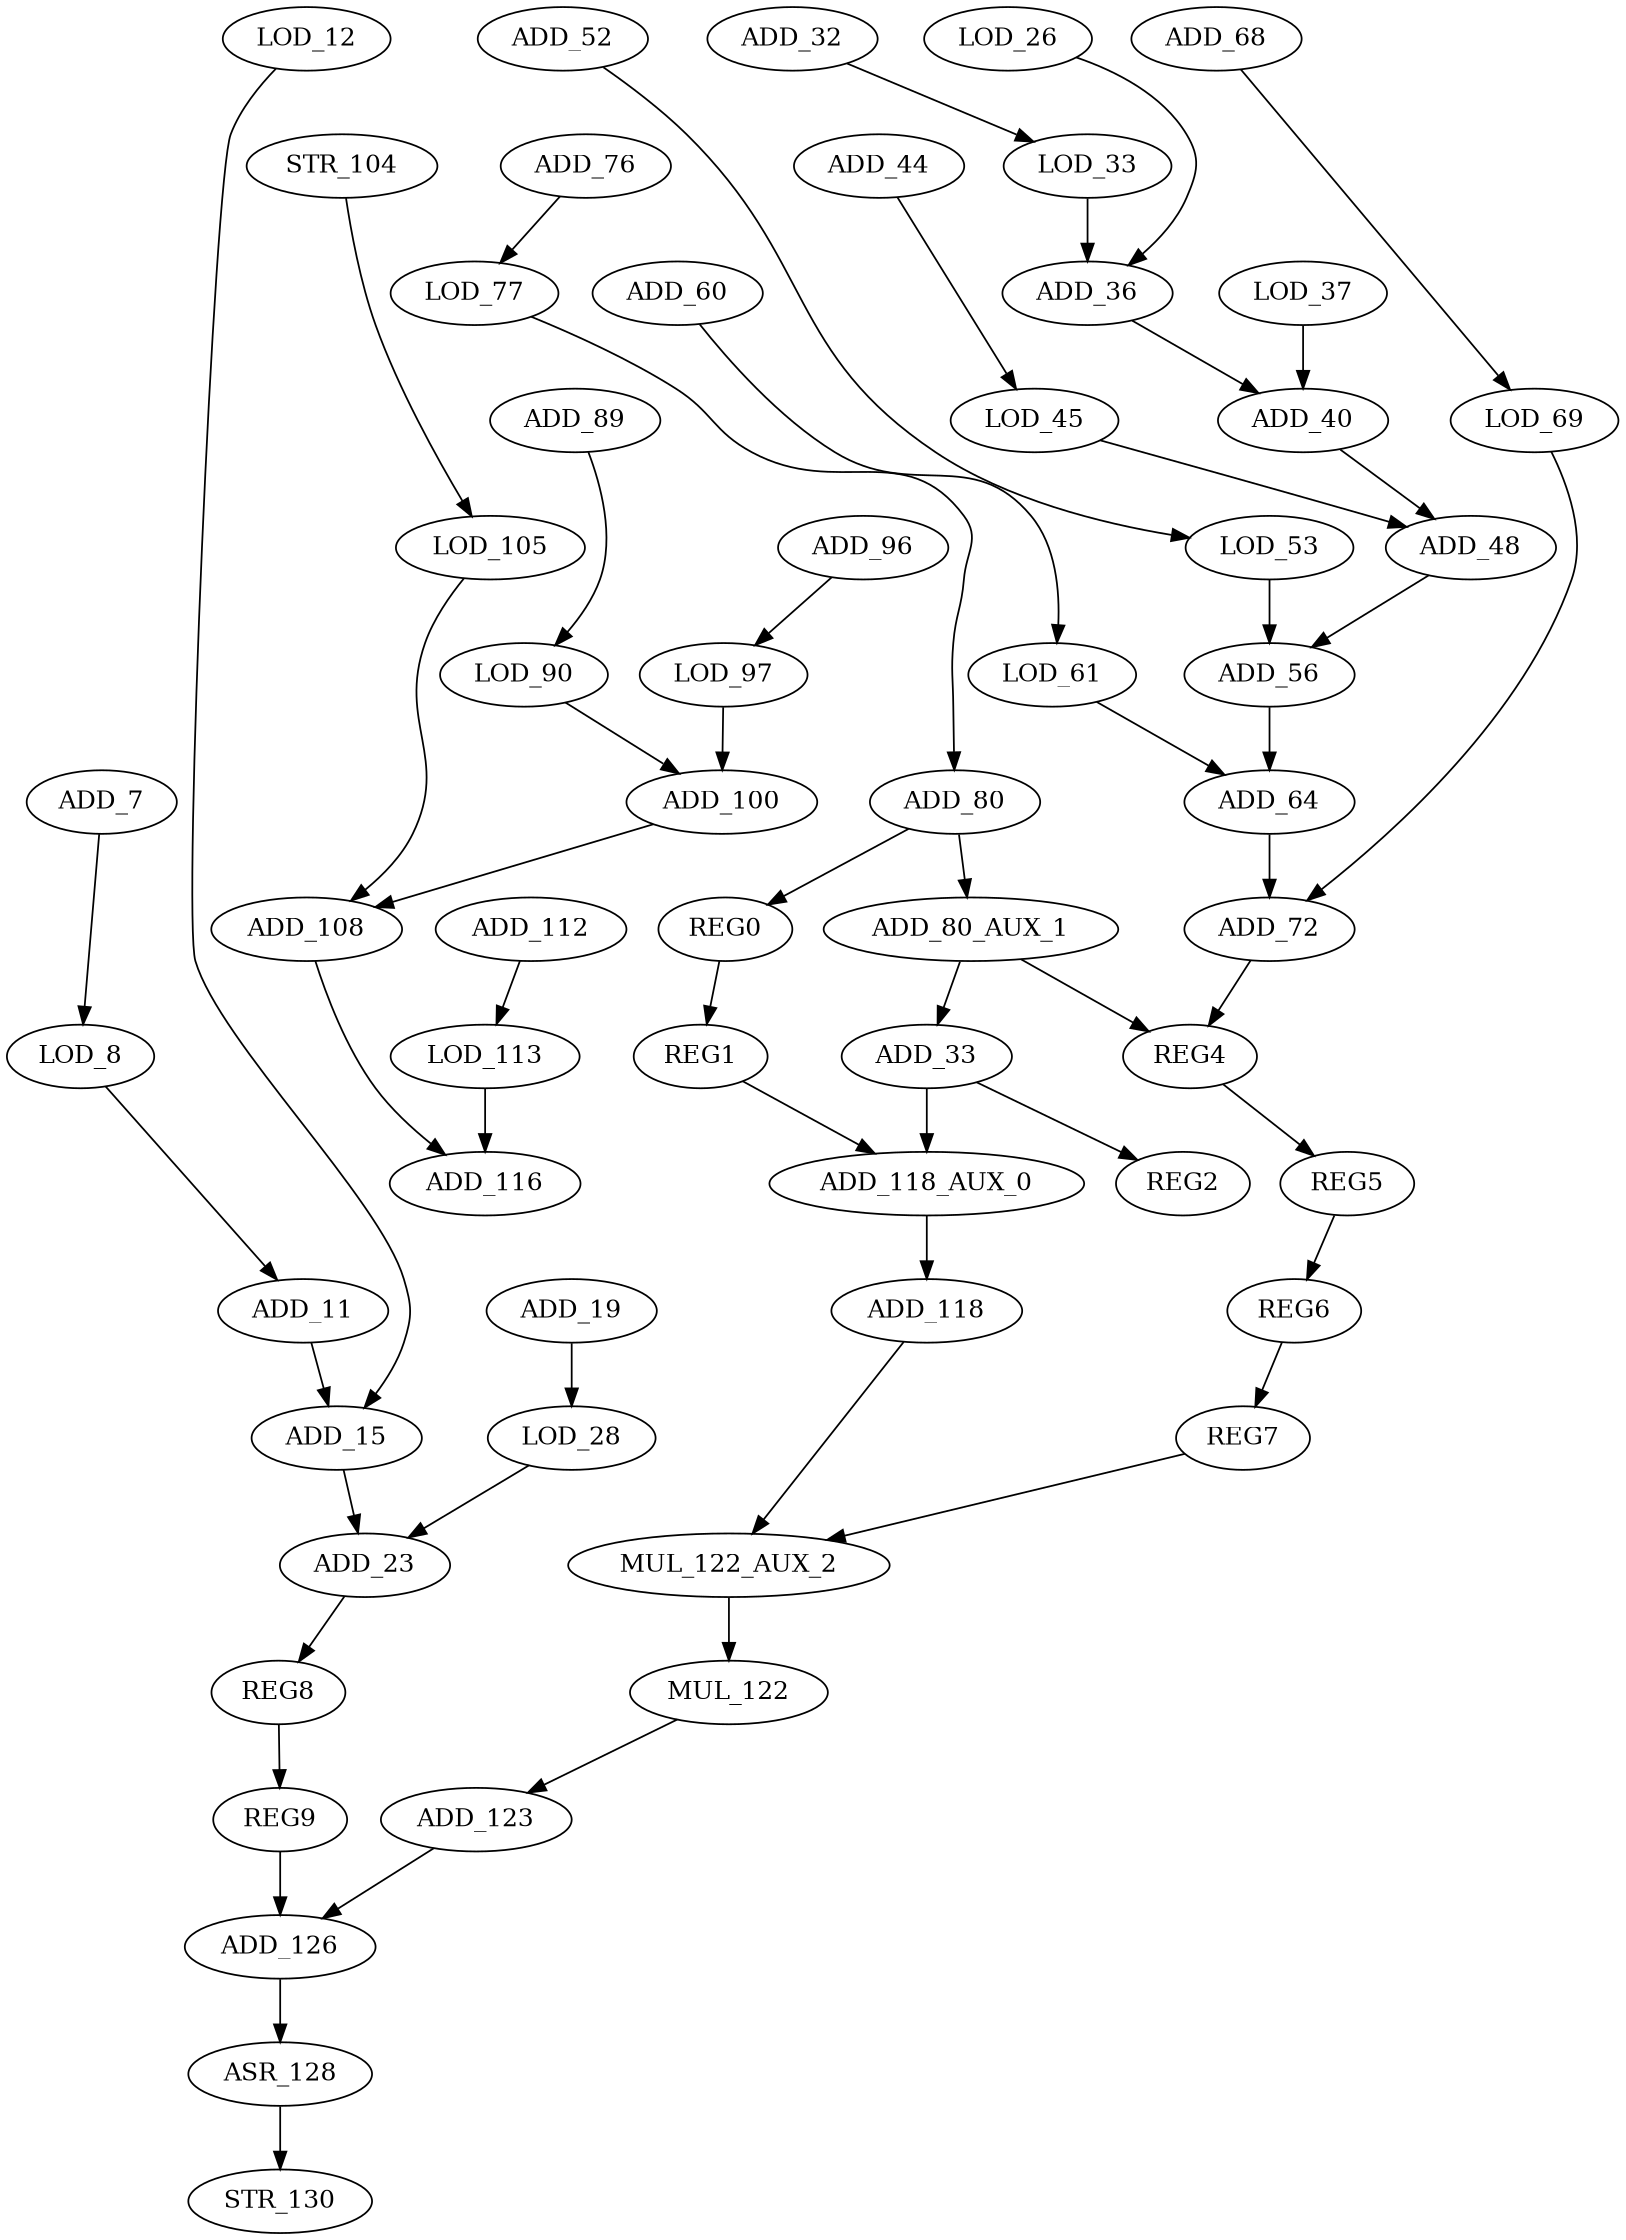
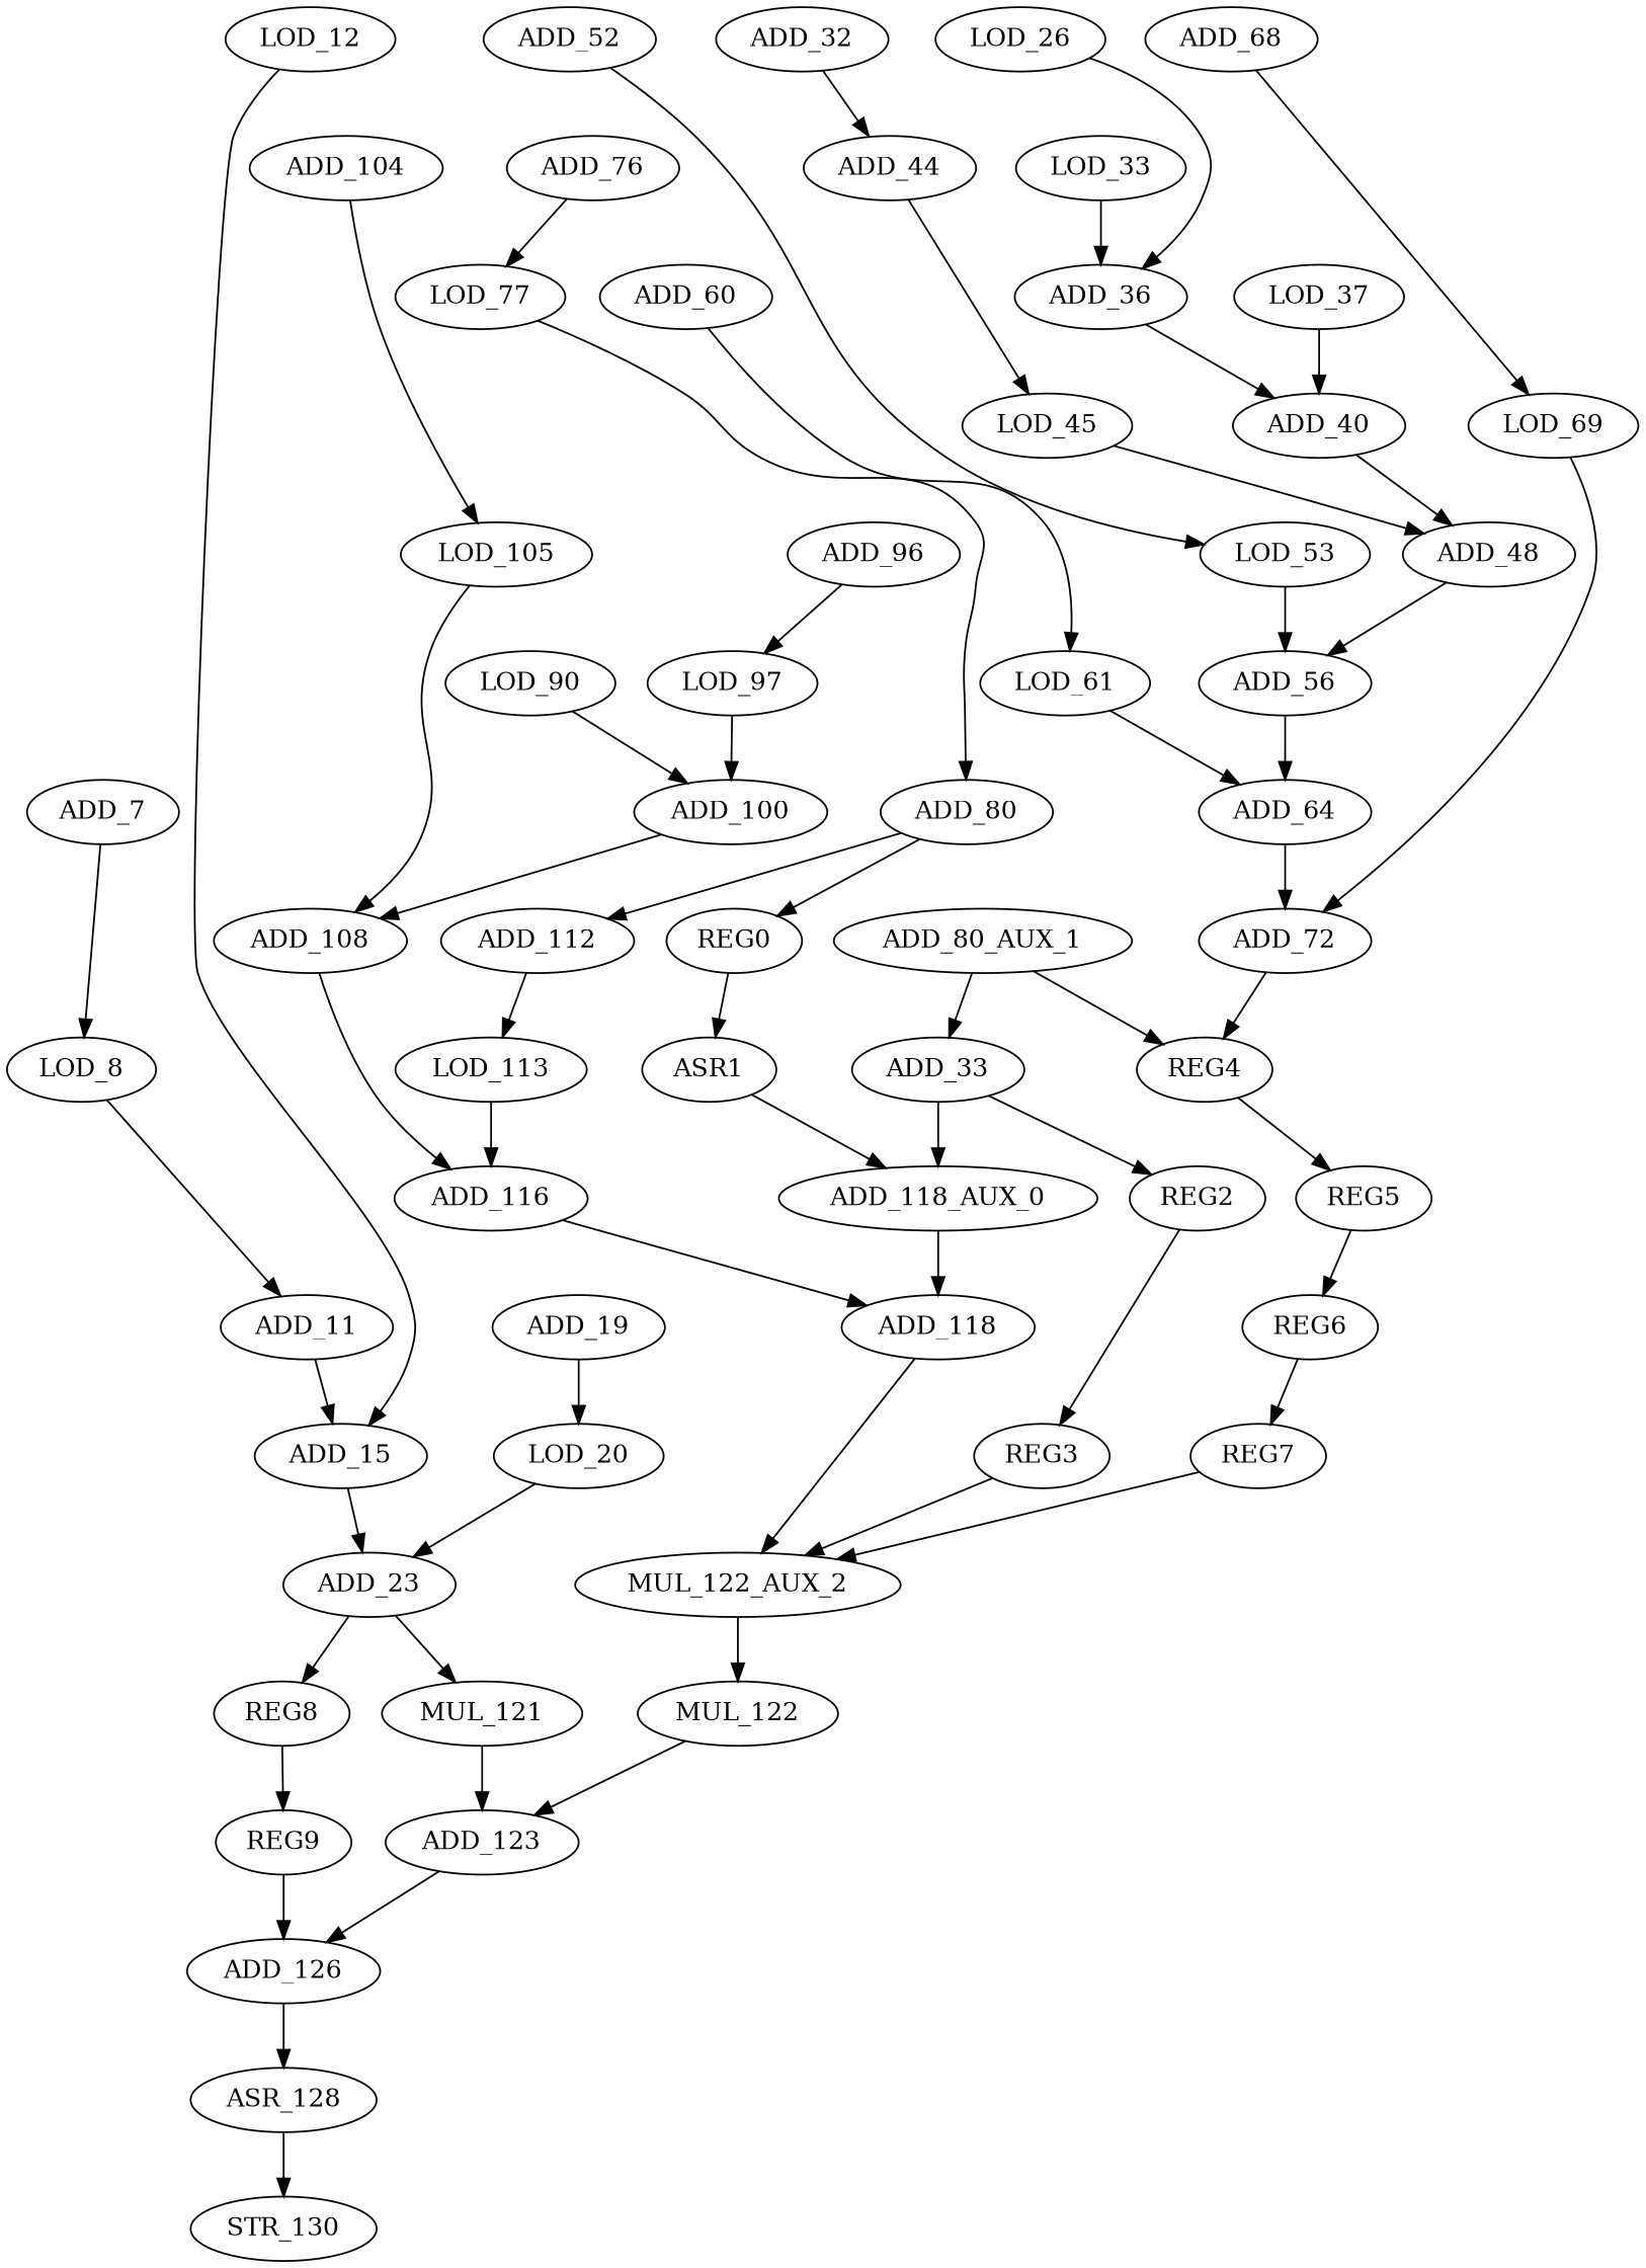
  digraph {
    edge [weight=0]
    LOD_33
    ADD_36
    ADD_40
    ADD_48
    LOD_12
    ADD_15
    ADD_23
+   MUL_121
    REG8
    LOD_37
    ADD_56
    ADD_68
    LOD_69
    ADD_72
    REG4
    ADD_123
    ADD_126
    ASR_128
    LOD_90
    ADD_100
    ADD_108
    ADD_116
    REG9
    ADD_118
    MUL_122_AUX_2
    MUL_122
    LOD_61
    ADD_64
    n29 [label=ADD_33]
    ADD_118_AUX_0
    REG2
+   REG3
    ADD_19
-   LOD_20 [label=LOD_28]
+   LOD_20
    ADD_80
    ADD_80_AUX_1
    REG0
-   REG1
-   ADD_89
-   ADD_104 [label=STR_104]
+   REG1 [label=ASR1]
+   ADD_104
    LOD_105
    STR_130
    REG5
    REG6
    ADD_60
    ADD_11
    ADD_7
    LOD_8
    LOD_26
    ADD_96
    LOD_97
    LOD_53
    LOD_45
    ADD_44
    ADD_52
    LOD_113
    ADD_32
    LOD_77
    ADD_112
    ADD_76
    REG7
    LOD_33 -> ADD_36 [weight=1]
    ADD_36 -> ADD_40
    ADD_40 -> ADD_48
    ADD_48 -> ADD_56
    LOD_12 -> ADD_15
    ADD_15 -> ADD_23 [weight=1]
+   ADD_23 -> MUL_121
    ADD_23 -> REG8
+   MUL_121 -> ADD_123 [weight=1]
    REG8 -> REG9
    LOD_37 -> ADD_40 [weight=1]
    ADD_56 -> ADD_64 [weight=1]
    ADD_68 -> LOD_69
    LOD_69 -> ADD_72
    ADD_72 -> REG4
    REG4 -> REG5
    ADD_123 -> ADD_126
    ADD_126 -> ASR_128
    ASR_128 -> STR_130
    LOD_90 -> ADD_100
    ADD_100 -> ADD_108
    ADD_108 -> ADD_116
+   ADD_116 -> ADD_118
    REG9 -> ADD_126 [weight=1]
    ADD_118 -> MUL_122_AUX_2
    MUL_122_AUX_2 -> MUL_122 [weight=2]
    MUL_122 -> ADD_123
    LOD_61 -> ADD_64
    ADD_64 -> ADD_72 [weight=2]
    n29 -> ADD_118_AUX_0 [weight=3]
    n29 -> REG2
    ADD_118_AUX_0 -> ADD_118 [weight=1]
+   REG2 -> REG3
+   REG3 -> MUL_122_AUX_2
    ADD_19 -> LOD_20 [weight=2]
    LOD_20 -> ADD_23 [weight=1]
-   ADD_80 -> ADD_80_AUX_1 [weight=1]
+   ADD_80 -> ADD_112 [weight=1]
    ADD_80 -> REG0
    ADD_80_AUX_1 -> REG4
    ADD_80_AUX_1 -> n29
    REG0 -> REG1
    REG1 -> ADD_118_AUX_0
-   ADD_89 -> LOD_90
    ADD_104 -> LOD_105
    LOD_105 -> ADD_108
    REG5 -> REG6
    REG6 -> REG7
    ADD_60 -> LOD_61
    ADD_11 -> ADD_15 [weight=1]
    ADD_7 -> LOD_8
    LOD_8 -> ADD_11
    LOD_26 -> ADD_36
    ADD_96 -> LOD_97
    LOD_97 -> ADD_100
    LOD_53 -> ADD_56 [weight=2]
    LOD_45 -> ADD_48
    ADD_44 -> LOD_45
    ADD_52 -> LOD_53
    LOD_113 -> ADD_116 [weight=1]
-   ADD_32 -> LOD_33
+   ADD_32 -> ADD_44
    LOD_77 -> ADD_80
    ADD_112 -> LOD_113
    ADD_76 -> LOD_77
    REG7 -> MUL_122_AUX_2
  }
